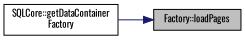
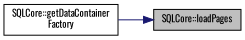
  digraph {
    rankdir=RL
    fontname=Oswald
    node [color=black fontname=Oswald fontsize=10 shape=record style=filled]
-   n1 [fillcolor=grey75 fontcolor=black height=0.2 label="Factory::loadPages" width=0.4]
+   n1 [fillcolor=grey75 fontcolor=black height=0.2 label="SQLCore::loadPages" width=0.4]
    n2 [fillcolor=white height=0.2 label="SQLCore::getDataContainer\lFactory" width=0.4]
    n1 -> n2 [color=midnightblue dir=back fontname=Oswald fontsize=10 labelfontname=Helvetica labelfontsize=10 style=solid]
  }
